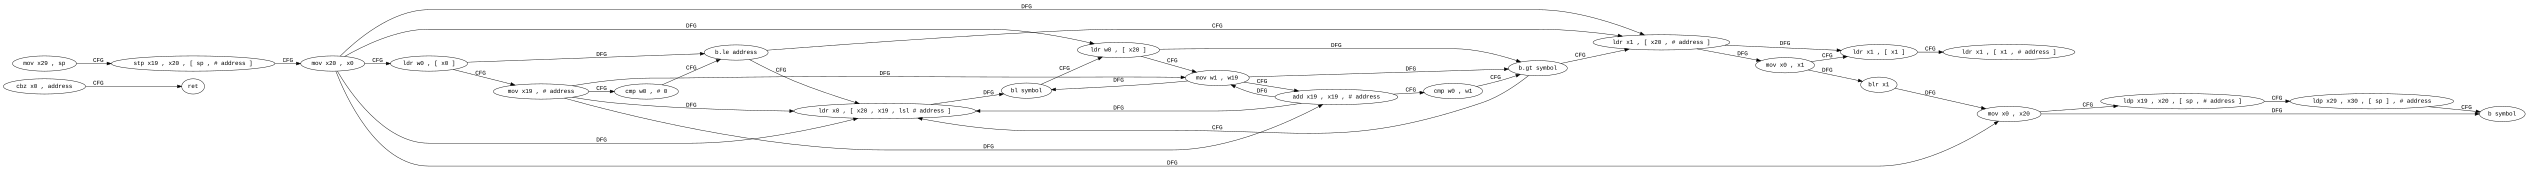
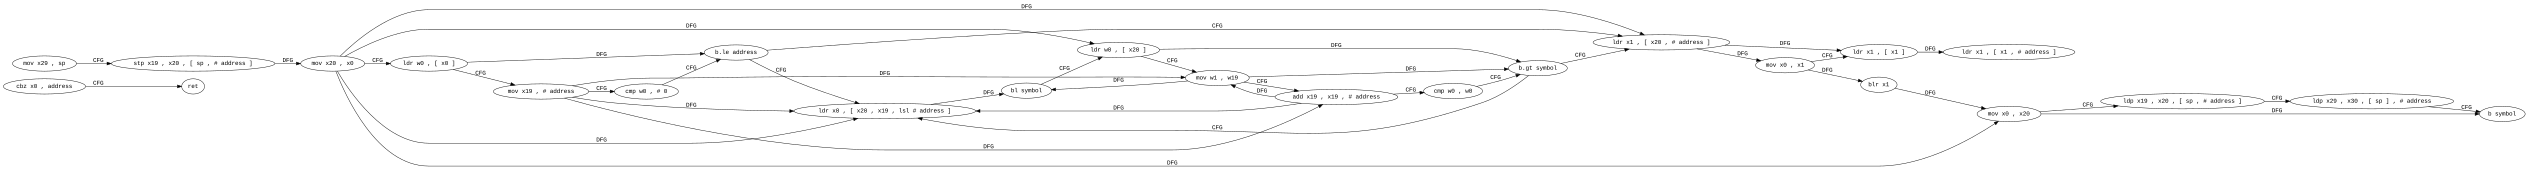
  digraph {
    fontname="Liberation Mono"
    rankdir=LR
    node [fontname="Liberation Mono"]
    edge [fontname="Liberation Mono"]
    n1 [label="cbz x0 , address"]
    n2 [label=ret]
    n3 [label="mov x29 , sp"]
    n4 [label="stp x19 , x20 , [ sp , # address ]"]
    n5 [label="ldp x29 , x30 , [ sp ] , # address"]
    n6 [label="b symbol"]
    n7 [label="mov x20 , x0"]
    n8 [label="ldr w0 , [ x0 ]"]
    n9 [label="ldr x1 , [ x20 , # address ]"]
    n10 [label="ldr x0 , [ x20 , x19 , lsl # address ]"]
    n11 [label="mov x0 , x20"]
    n12 [label="ldr w0 , [ x20 ]"]
    n13 [label="mov x19 , # address"]
    n14 [label="b.le address"]
    n15 [label="mov x0 , x1"]
    n16 [label="ldr x1 , [ x1 ]"]
    n17 [label="bl symbol"]
    n18 [label="ldp x19 , x20 , [ sp , # address ]"]
    n19 [label="mov w1 , w19"]
    n20 [label="b.gt symbol"]
    n21 [label="cmp w0 , # 0"]
    n22 [label="add x19 , x19 , # address"]
-   n23 [label="cmp w0 , w1"]
+   n23 [label="cmp w0 , w0"]
    n24 [label="blr x1"]
    n25 [label="ldr x1 , [ x1 , # address ]"]
    n1 -> n2 [label=CFG]
    n3 -> n4 [label=CFG]
-   n4 -> n7 [label=CFG]
+   n4 -> n7 [label=DFG]
    n5 -> n6 [label=CFG]
    n7 -> n8 [label=CFG]
    n7 -> n9 [label=DFG]
    n7 -> n10 [label=DFG]
    n7 -> n11 [label=DFG]
    n7 -> n12 [label=DFG]
    n8 -> n13 [label=CFG]
    n8 -> n14 [label=DFG]
    n9 -> n15 [label=DFG]
    n9 -> n16 [label=DFG]
    n10 -> n17 [label=DFG]
    n11 -> n6 [label=DFG]
    n11 -> n18 [label=CFG]
    n12 -> n19 [label=CFG]
    n12 -> n20 [label=DFG]
    n13 -> n10 [label=DFG]
    n13 -> n19 [label=DFG]
    n13 -> n21 [label=CFG]
    n13 -> n22 [label=DFG]
    n14 -> n9 [label=CFG]
    n14 -> n10 [label=CFG]
    n15 -> n16 [label=CFG]
    n15 -> n24 [label=DFG]
-   n16 -> n25 [label=CFG]
+   n16 -> n25 [label=DFG]
    n17 -> n12 [label=CFG]
    n18 -> n5 [label=CFG]
    n19 -> n17 [label=DFG]
    n19 -> n20 [label=DFG]
    n19 -> n22 [label=CFG]
    n20 -> n9 [label=CFG]
    n20 -> n10 [label=CFG]
    n21 -> n14 [label=CFG]
    n22 -> n10 [label=DFG]
    n22 -> n19 [label=DFG]
    n22 -> n23 [label=CFG]
    n23 -> n20 [label=CFG]
    n24 -> n11 [label=DFG]
  }
